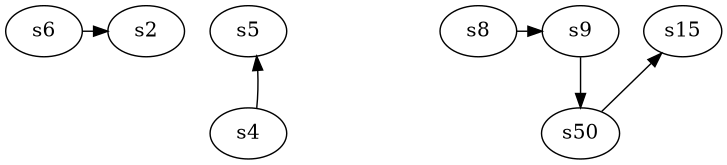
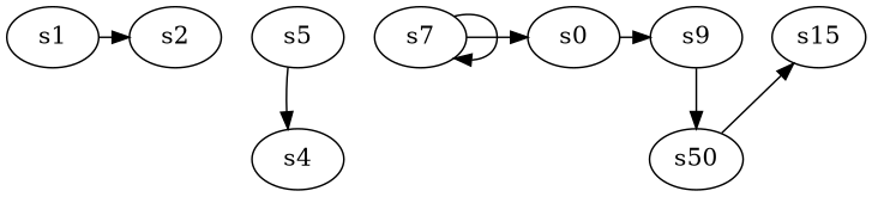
  digraph {
    node [player=1]
-   s1 [label=s6]
+   s1
    s2 [player=0]
    s5
    s4 [player=0]
-   s8 [player=0]
+   s7
+   s8 [player=0 label=s0]
    s9
    n8 [label=s50 player=0]
    n9 [label=s15]
    s1 -> s2 [constraint="time == 10"]
-   s4 -> s5
+   s5 -> s4
+   s7 -> s7 [constraint="time % 2 == 0"]
+   s7 -> s8 [constraint="time % 5 == 0"]
    s8 -> s9 [constraint="time == 8 || time == 10 || time == 19"]
    s9 -> n8
    n8 -> n9 [constraint="time == 3 || time == 9 || time == 11 || time == 15 || time == 16"]
  }
